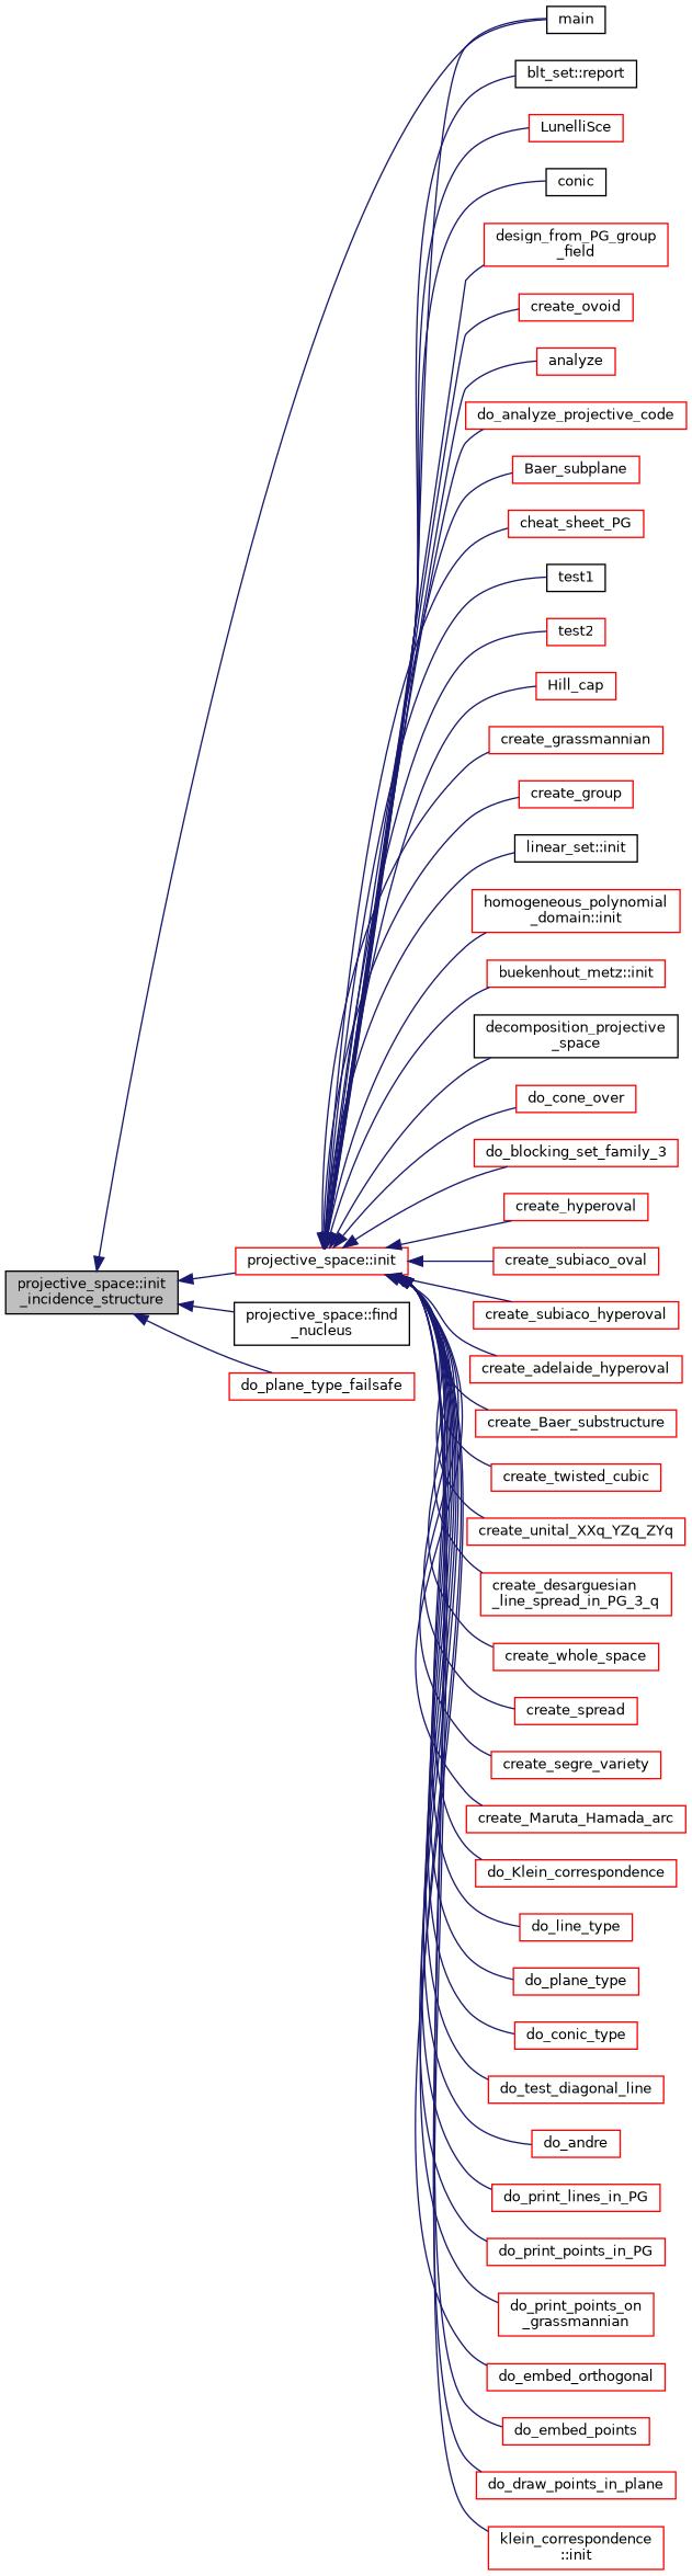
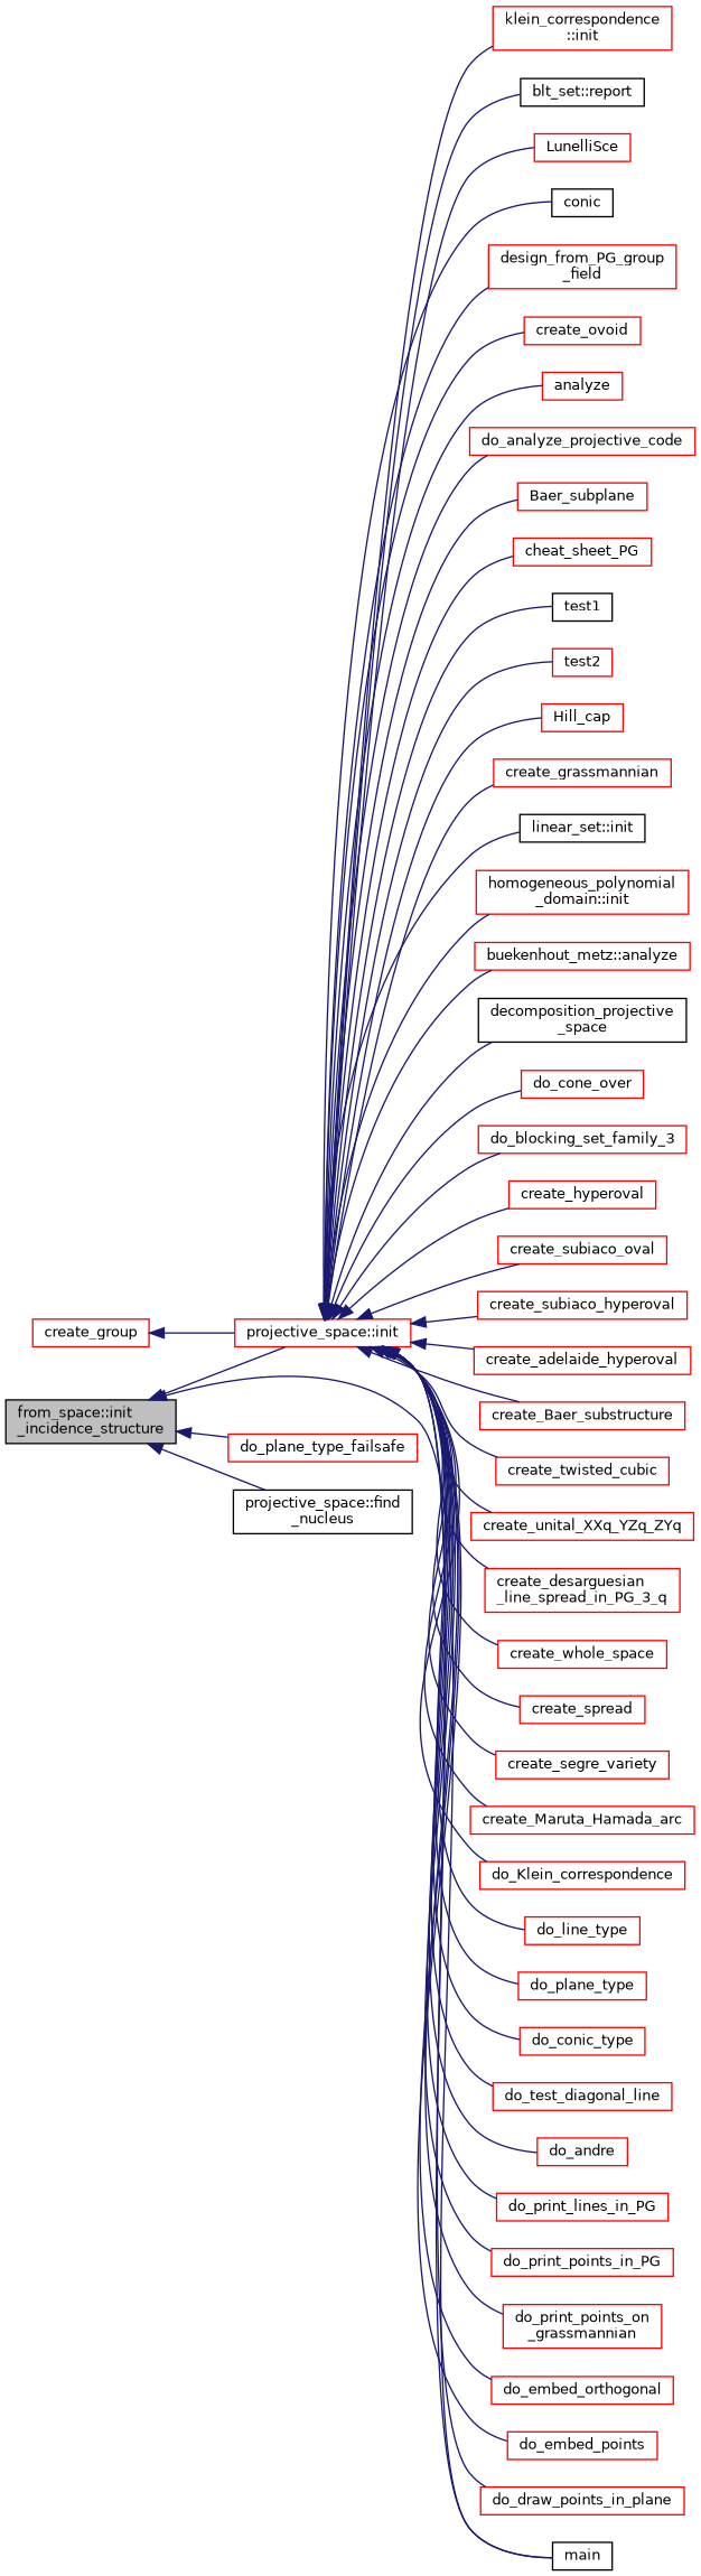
  digraph {
    rankdir=LR
    node [color=red fillcolor=white fontname=Helvetica fontsize=10 shape=record style=filled]
    edge [color=midnightblue dir=back fontname=Helvetica fontsize=10 labelfontname=Helvetica labelfontsize=10 style=solid]
-   n1 [color=black fillcolor=grey75 fontcolor=black height=0.2 label="projective_space::init\l_incidence_structure" width=0.4]
+   n1 [color=black fillcolor=grey75 fontcolor=black height=0.2 label="from_space::init\l_incidence_structure" width=0.4]
    n2 [color=black height=0.2 label=main width=0.4]
    n3 [height=0.2 label="projective_space::init" width=0.4]
    n4 [color=black height=0.2 label="projective_space::find\l_nucleus" width=0.4]
    n5 [height=0.2 label=do_plane_type_failsafe width=0.4]
    n6 [color=black height=0.2 label="blt_set::report" width=0.4]
    n7 [height=0.2 label=LunelliSce width=0.4]
    n8 [color=black height=0.2 label=conic width=0.4]
    n9 [height=0.2 label="design_from_PG_group\l_field" width=0.4]
    n10 [height=0.2 label=create_ovoid width=0.4]
    n11 [height=0.2 label=analyze width=0.4]
    n12 [height=0.2 label=do_analyze_projective_code width=0.4]
    n13 [height=0.2 label=Baer_subplane width=0.4]
    n14 [height=0.2 label=cheat_sheet_PG width=0.4]
    n15 [color=black height=0.2 label=test1 width=0.4]
    n16 [height=0.2 label=test2 width=0.4]
    n17 [height=0.2 label=Hill_cap width=0.4]
    n18 [height=0.2 label=create_grassmannian width=0.4]
    n19 [height=0.2 label=create_group width=0.4]
    n20 [color=black height=0.2 label="linear_set::init" width=0.4]
    n21 [height=0.2 label="homogeneous_polynomial\l_domain::init" width=0.4]
-   n22 [height=0.2 label="buekenhout_metz::init" width=0.4]
+   n22 [height=0.2 label="buekenhout_metz::analyze" width=0.4]
    n23 [color=black height=0.2 label="decomposition_projective\l_space" width=0.4]
    n24 [height=0.2 label=do_cone_over width=0.4]
    n25 [height=0.2 label=do_blocking_set_family_3 width=0.4]
    n26 [height=0.2 label=create_hyperoval width=0.4]
    n27 [height=0.2 label=create_subiaco_oval width=0.4]
    n28 [height=0.2 label=create_subiaco_hyperoval width=0.4]
    n29 [height=0.2 label=create_adelaide_hyperoval width=0.4]
    n30 [height=0.2 label=create_Baer_substructure width=0.4]
    n31 [height=0.2 label=create_twisted_cubic width=0.4]
    n32 [height=0.2 label=create_unital_XXq_YZq_ZYq width=0.4]
    n33 [height=0.2 label="create_desarguesian\l_line_spread_in_PG_3_q" width=0.4]
    n34 [height=0.2 label=create_whole_space width=0.4]
    n35 [height=0.2 label=create_spread width=0.4]
    n36 [height=0.2 label=create_segre_variety width=0.4]
    n37 [height=0.2 label=create_Maruta_Hamada_arc width=0.4]
    n38 [height=0.2 label=do_Klein_correspondence width=0.4]
    n39 [height=0.2 label=do_line_type width=0.4]
    n40 [height=0.2 label=do_plane_type width=0.4]
    n41 [height=0.2 label=do_conic_type width=0.4]
    n42 [height=0.2 label=do_test_diagonal_line width=0.4]
    n43 [height=0.2 label=do_andre width=0.4]
    n44 [height=0.2 label=do_print_lines_in_PG width=0.4]
    n45 [height=0.2 label=do_print_points_in_PG width=0.4]
    n46 [height=0.2 label="do_print_points_on\l_grassmannian" width=0.4]
    n47 [height=0.2 label=do_embed_orthogonal width=0.4]
    n48 [height=0.2 label=do_embed_points width=0.4]
    n49 [height=0.2 label=do_draw_points_in_plane width=0.4]
    n50 [height=0.2 label="klein_correspondence\l::init" width=0.4]
    n1 -> n2
    n1 -> n3
    n1 -> n4
    n1 -> n5
    n3 -> n2
    n3 -> n6
    n3 -> n7
    n3 -> n8
    n3 -> n9
    n3 -> n10
    n3 -> n11
    n3 -> n12
    n3 -> n13
    n3 -> n14
    n3 -> n15
    n3 -> n16
    n3 -> n17
    n3 -> n18
-   n3 -> n19
+   n19 -> n3
    n3 -> n20
    n3 -> n21
    n3 -> n22
    n3 -> n23
    n3 -> n24
    n3 -> n25
    n3 -> n26
    n3 -> n27
    n3 -> n28
    n3 -> n29
    n3 -> n30
    n3 -> n31
    n3 -> n32
    n3 -> n33
    n3 -> n34
    n3 -> n35
    n3 -> n36
    n3 -> n37
    n3 -> n38
    n3 -> n39
    n3 -> n40
    n3 -> n41
    n3 -> n42
    n3 -> n43
    n3 -> n44
    n3 -> n45
    n3 -> n46
    n3 -> n47
    n3 -> n48
    n3 -> n49
    n3 -> n50
  }
